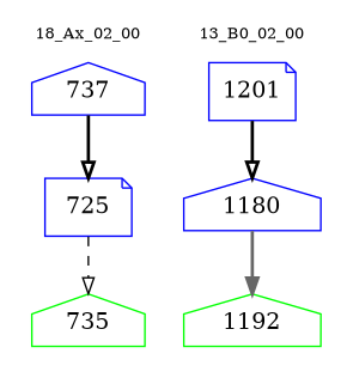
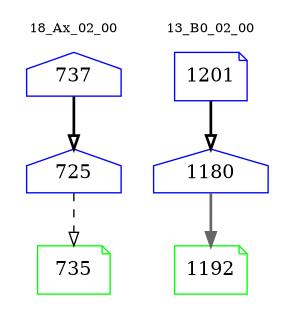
  digraph {
    node [color=blue fillcolor=white shape=house style=filled]
    edge [arrowhead=onormal color=black style=bold]
    n1 [label=737]
-   n2 [label=725 shape=note]
-   n3 [color=green label=735]
+   n2 [label=725]
+   n3 [color=green label=735 shape=note]
    n4 [label=1201 shape=note]
    n5 [label=1180]
-   n6 [color=green label=1192]
+   n6 [color=green label=1192 shape=note]
    subgraph cluster_1 {
      color=white
      fontsize=10
      label="18_Ax_02_00"
      n1
      n2
      n3
    }
    subgraph cluster_2 {
      color=white
      fontsize=10
      label="13_B0_02_00"
      n4
      n5
      n6
    }
    n1 -> n2
    n2 -> n3 [style=dashed]
    n4 -> n5
    n5 -> n6 [arrowhead=normal color=gray40]
  }
